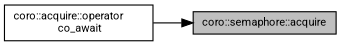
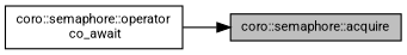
  digraph {
    rankdir=RL
    fontname=Roboto
    node [color=black fontname=Roboto fontsize=10 shape=record style=filled]
    n1 [fillcolor=grey75 fontcolor=black height=0.2 label="coro::semaphore::acquire" width=0.4]
-   n2 [fillcolor=white height=0.2 label="coro::acquire::operator\l co_await" width=0.4]
+   n2 [fillcolor=white height=0.2 label="coro::semaphore::operator\l co_await" width=0.4]
    n1 -> n2 [color=black dir=back fontname=Roboto fontsize=10 labelfontname=Helvetica labelfontsize=10 style=solid]
  }
